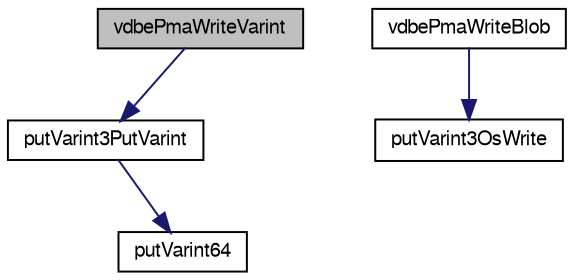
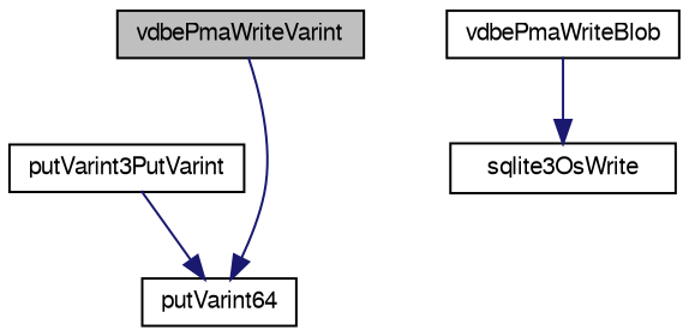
  digraph {
    rankdir=TB
    node [color=black fillcolor=white fontname=FreeSans fontsize=10 shape=record style=filled]
    edge [color=midnightblue fontname=FreeSans fontsize=10 labelfontname=FreeSans labelfontsize=10 style=solid]
    n1 [fillcolor=grey75 fontcolor=black height=0.2 label=vdbePmaWriteVarint width=0.4]
    n2 [height=0.2 label=putVarint3PutVarint width=0.4]
    n3 [height=0.2 label=putVarint64 width=0.4]
    n4 [height=0.2 label=vdbePmaWriteBlob width=0.4]
-   n5 [height=0.2 label=putVarint3OsWrite width=0.4]
-   n1 -> n2
+   n5 [height=0.2 label=sqlite3OsWrite width=0.4]
+   n1 -> n3
    n2 -> n3
    n4 -> n5
  }
